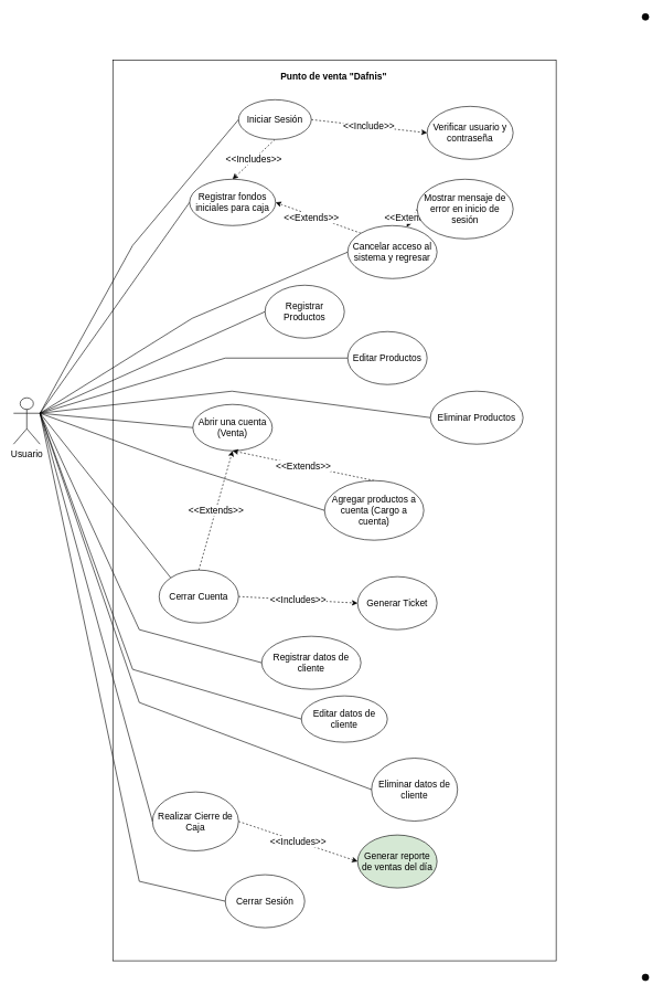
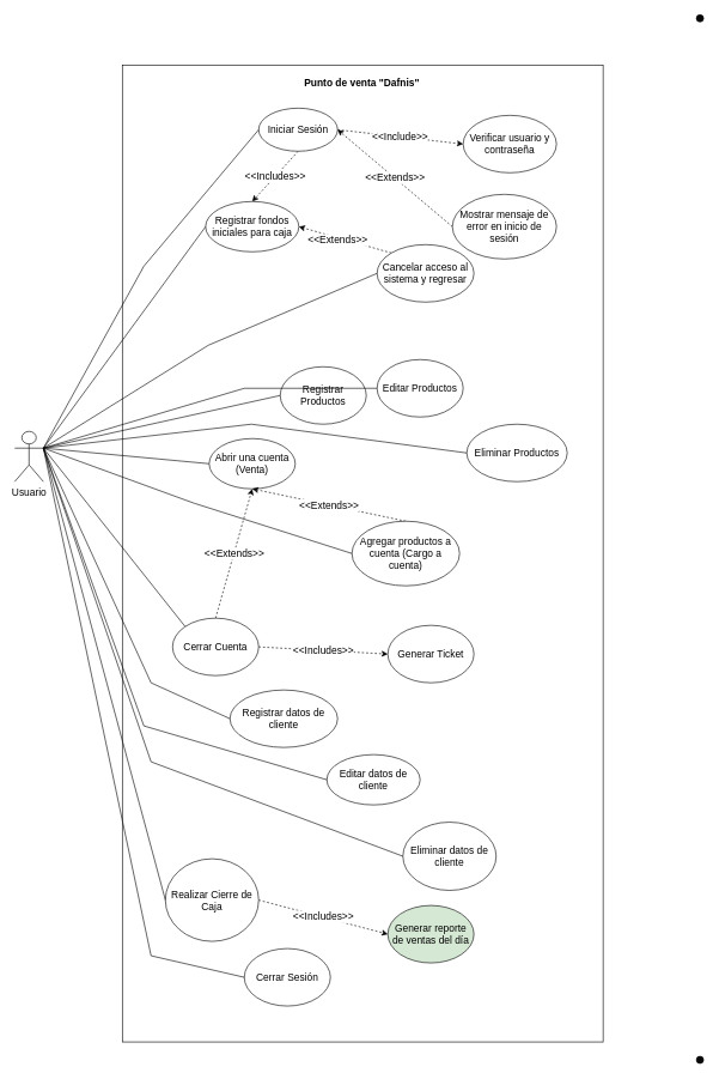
  <mxCell id="0" />
  <mxCell id="1" parent="0" />
  <mxCell id="2" value="" style="rounded=0;whiteSpace=wrap;html=1;" vertex="1" parent="1"><mxGeometry x="170" y="90" width="670" height="1360" as="geometry" /></mxCell>
  <mxCell id="3" value="&lt;b&gt;&lt;font style=&quot;font-size: 14px;&quot;&gt;Punto de venta &quot;Dafnis&quot;&lt;/font&gt;&lt;/b&gt;" style="text;html=1;strokeColor=none;fillColor=none;align=center;verticalAlign=middle;whiteSpace=wrap;rounded=0;" vertex="1" parent="1"><mxGeometry x="416" y="100" width="176" height="30" as="geometry" /></mxCell>
  <mxCell id="4" value="Usuario" style="shape=umlActor;verticalLabelPosition=bottom;verticalAlign=top;html=1;outlineConnect=0;fontSize=14;" vertex="1" parent="1"><mxGeometry x="20" y="600" width="40" height="70" as="geometry" /></mxCell>
  <mxCell id="5" value="&amp;lt;&amp;lt;Include&amp;gt;&amp;gt;" style="rounded=0;orthogonalLoop=1;jettySize=auto;html=1;exitX=1;exitY=0.5;exitDx=0;exitDy=0;entryX=0;entryY=0.5;entryDx=0;entryDy=0;fontSize=14;dashed=1;" edge="1" parent="1" source="7" target="10"><mxGeometry relative="1" as="geometry" /></mxCell>
  <mxCell id="6" value="&amp;lt;&amp;lt;Includes&amp;gt;&amp;gt;" style="edgeStyle=none;rounded=0;orthogonalLoop=1;jettySize=auto;html=1;exitX=0.5;exitY=1;exitDx=0;exitDy=0;entryX=0.5;entryY=0;entryDx=0;entryDy=0;dashed=1;fontSize=14;" edge="1" parent="1" source="7" target="8"><mxGeometry relative="1" as="geometry" /></mxCell>
  <mxCell id="7" value="Iniciar Sesión" style="ellipse;whiteSpace=wrap;html=1;fontSize=14;" vertex="1" parent="1"><mxGeometry x="360" y="150" width="110" height="60" as="geometry" /></mxCell>
- <mxCell id="8" value="Registrar fondos iniciales para caja" style="ellipse;whiteSpace=wrap;html=1;fontSize=14;" vertex="1" parent="1"><mxGeometry x="286" y="270" width="130" height="70" as="geometry" /></mxCell>
+ <mxCell id="8" value="Registrar fondos iniciales para caja" style="ellipse;whiteSpace=wrap;html=1;fontSize=14;" vertex="1" parent="1"><mxGeometry x="286" y="280" width="130" height="70" as="geometry" /></mxCell>
  <mxCell id="9" value="Abrir una cuenta (Venta)" style="ellipse;whiteSpace=wrap;html=1;fontSize=14;" vertex="1" parent="1"><mxGeometry x="291" y="610" width="120" height="70" as="geometry" /></mxCell>
  <mxCell id="10" value="Verificar usuario y contraseña" style="ellipse;whiteSpace=wrap;html=1;fontSize=14;" vertex="1" parent="1"><mxGeometry x="645" y="160" width="130" height="80" as="geometry" /></mxCell>
- <mxCell id="11" value="&amp;lt;&amp;lt;Extends&amp;gt;&amp;gt;" style="edgeStyle=none;rounded=0;orthogonalLoop=1;jettySize=auto;html=1;exitX=0;exitY=0.5;exitDx=0;exitDy=0;dashed=1;fontSize=14;" edge="1" parent="1" source="12" target="15"><mxGeometry relative="1" as="geometry" /></mxCell>
+ <mxCell id="11" value="&amp;lt;&amp;lt;Extends&amp;gt;&amp;gt;" style="edgeStyle=none;rounded=0;orthogonalLoop=1;jettySize=auto;html=1;exitX=0;exitY=0.5;exitDx=0;exitDy=0;entryX=1;entryY=0.5;entryDx=0;entryDy=0;dashed=1;fontSize=14;" edge="1" parent="1" source="12" target="7"><mxGeometry relative="1" as="geometry" /></mxCell>
  <mxCell id="12" value="Mostrar mensaje de error en inicio de sesión" style="ellipse;whiteSpace=wrap;html=1;fontSize=14;" vertex="1" parent="1"><mxGeometry x="630" y="270" width="145" height="90" as="geometry" /></mxCell>
  <mxCell id="13" style="edgeStyle=none;rounded=0;orthogonalLoop=1;jettySize=auto;html=1;exitX=0;exitY=0;exitDx=0;exitDy=0;entryX=1;entryY=0.5;entryDx=0;entryDy=0;fontSize=14;dashed=1;" edge="1" parent="1" source="15" target="8"><mxGeometry relative="1" as="geometry" /></mxCell>
  <mxCell id="14" value="&amp;lt;&amp;lt;Extends&amp;gt;&amp;gt;" style="edgeLabel;html=1;align=center;verticalAlign=middle;resizable=0;points=[];fontSize=14;" connectable="0" vertex="1" parent="13"><mxGeometry x="0.165" y="2" relative="1" as="geometry"><mxPoint y="1" as="offset" /></mxGeometry></mxCell>
  <mxCell id="15" value="Cancelar acceso al sistema y regresar" style="ellipse;whiteSpace=wrap;html=1;fontSize=14;" vertex="1" parent="1"><mxGeometry x="525" y="340" width="135" height="80" as="geometry" /></mxCell>
  <mxCell id="16" value="" style="endArrow=none;html=1;rounded=0;fontSize=14;exitX=1;exitY=0.333;exitDx=0;exitDy=0;exitPerimeter=0;entryX=0;entryY=0.5;entryDx=0;entryDy=0;" edge="1" parent="1" source="4" target="7"><mxGeometry width="50" height="50" relative="1" as="geometry"><mxPoint x="450" y="410" as="sourcePoint" /><mxPoint x="500" y="360" as="targetPoint" /><Array as="points"><mxPoint x="200" y="370" /></Array></mxGeometry></mxCell>
  <mxCell id="17" value="" style="endArrow=none;html=1;rounded=0;fontSize=14;exitX=1;exitY=0.333;exitDx=0;exitDy=0;exitPerimeter=0;entryX=0;entryY=0.5;entryDx=0;entryDy=0;" edge="1" parent="1" source="4" target="8"><mxGeometry width="50" height="50" relative="1" as="geometry"><mxPoint x="450" y="470" as="sourcePoint" /><mxPoint x="500" y="420" as="targetPoint" /></mxGeometry></mxCell>
  <mxCell id="18" value="" style="endArrow=none;html=1;rounded=0;fontSize=14;exitX=1;exitY=0.333;exitDx=0;exitDy=0;exitPerimeter=0;entryX=0;entryY=0.5;entryDx=0;entryDy=0;" edge="1" parent="1" source="4" target="15"><mxGeometry width="50" height="50" relative="1" as="geometry"><mxPoint x="450" y="470" as="sourcePoint" /><mxPoint x="500" y="420" as="targetPoint" /><Array as="points"><mxPoint x="290" y="480" /></Array></mxGeometry></mxCell>
  <mxCell id="19" style="edgeStyle=none;rounded=0;orthogonalLoop=1;jettySize=auto;html=1;exitX=1;exitY=0;exitDx=0;exitDy=0;dashed=1;fontSize=14;" edge="1" parent="1" source="15" target="15"><mxGeometry relative="1" as="geometry" /></mxCell>
- <mxCell id="20" value="Registrar Productos" style="ellipse;whiteSpace=wrap;html=1;fontSize=14;" vertex="1" parent="1"><mxGeometry x="400" y="430" width="120" height="80" as="geometry" /></mxCell>
+ <mxCell id="20" value="Registrar Productos" style="ellipse;whiteSpace=wrap;html=1;fontSize=14;" vertex="1" parent="1"><mxGeometry x="390" y="510" width="120" height="80" as="geometry" /></mxCell>
  <mxCell id="21" value="&amp;lt;&amp;lt;Extends&amp;gt;&amp;gt;" style="edgeStyle=none;rounded=0;orthogonalLoop=1;jettySize=auto;html=1;exitX=0.5;exitY=0;exitDx=0;exitDy=0;entryX=0.5;entryY=1;entryDx=0;entryDy=0;fontSize=14;dashed=1;" edge="1" parent="1" source="22" target="9"><mxGeometry relative="1" as="geometry" /></mxCell>
  <mxCell id="22" value="Agregar productos a cuenta (Cargo a cuenta)" style="ellipse;whiteSpace=wrap;html=1;fontSize=14;" vertex="1" parent="1"><mxGeometry x="490" y="725" width="150" height="90" as="geometry" /></mxCell>
  <mxCell id="23" value="Generar Ticket" style="ellipse;whiteSpace=wrap;html=1;fontSize=14;" vertex="1" parent="1"><mxGeometry x="540" y="870" width="120" height="80" as="geometry" /></mxCell>
  <mxCell id="24" value="&amp;lt;&amp;lt;Extends&amp;gt;&amp;gt;" style="edgeStyle=none;rounded=0;orthogonalLoop=1;jettySize=auto;html=1;exitX=0.5;exitY=0;exitDx=0;exitDy=0;entryX=0.5;entryY=1;entryDx=0;entryDy=0;dashed=1;fontSize=14;" edge="1" parent="1" source="26" target="9"><mxGeometry relative="1" as="geometry" /></mxCell>
  <mxCell id="25" value="&amp;lt;&amp;lt;Includes&amp;gt;&amp;gt;" style="edgeStyle=none;rounded=0;orthogonalLoop=1;jettySize=auto;html=1;exitX=1;exitY=0.5;exitDx=0;exitDy=0;entryX=0;entryY=0.5;entryDx=0;entryDy=0;fontSize=14;dashed=1;" edge="1" parent="1" source="26" target="23"><mxGeometry relative="1" as="geometry" /></mxCell>
  <mxCell id="26" value="Cerrar Cuenta" style="ellipse;whiteSpace=wrap;html=1;fontSize=14;" vertex="1" parent="1"><mxGeometry x="240" y="860" width="120" height="80" as="geometry" /></mxCell>
  <mxCell id="27" value="Editar Productos" style="ellipse;whiteSpace=wrap;html=1;fontSize=14;" vertex="1" parent="1"><mxGeometry x="525" y="500" width="120" height="80" as="geometry" /></mxCell>
  <mxCell id="28" value="Eliminar Productos" style="ellipse;whiteSpace=wrap;html=1;fontSize=14;" vertex="1" parent="1"><mxGeometry x="650" y="590" width="140" height="80" as="geometry" /></mxCell>
  <mxCell id="29" value="" style="endArrow=none;html=1;rounded=0;fontSize=14;exitX=1;exitY=0.333;exitDx=0;exitDy=0;exitPerimeter=0;entryX=0;entryY=0.5;entryDx=0;entryDy=0;" edge="1" parent="1" source="4" target="20"><mxGeometry width="50" height="50" relative="1" as="geometry"><mxPoint x="450" y="550" as="sourcePoint" /><mxPoint x="500" y="500" as="targetPoint" /></mxGeometry></mxCell>
  <mxCell id="30" value="" style="endArrow=none;html=1;rounded=0;fontSize=14;exitX=1;exitY=0.333;exitDx=0;exitDy=0;exitPerimeter=0;entryX=0;entryY=0.5;entryDx=0;entryDy=0;" edge="1" parent="1" source="4" target="27"><mxGeometry width="50" height="50" relative="1" as="geometry"><mxPoint x="450" y="550" as="sourcePoint" /><mxPoint x="500" y="500" as="targetPoint" /><Array as="points"><mxPoint x="340" y="540" /></Array></mxGeometry></mxCell>
  <mxCell id="31" value="" style="endArrow=none;html=1;rounded=0;fontSize=14;exitX=1;exitY=0.333;exitDx=0;exitDy=0;exitPerimeter=0;entryX=0;entryY=0.5;entryDx=0;entryDy=0;" edge="1" parent="1" source="4" target="28"><mxGeometry width="50" height="50" relative="1" as="geometry"><mxPoint x="120" y="560" as="sourcePoint" /><mxPoint x="170" y="510" as="targetPoint" /><Array as="points"><mxPoint x="350" y="590" /></Array></mxGeometry></mxCell>
  <mxCell id="32" value="" style="endArrow=none;html=1;rounded=0;fontSize=14;exitX=1;exitY=0.333;exitDx=0;exitDy=0;exitPerimeter=0;entryX=0;entryY=0.5;entryDx=0;entryDy=0;" edge="1" parent="1" source="4" target="9"><mxGeometry width="50" height="50" relative="1" as="geometry"><mxPoint x="150" y="640" as="sourcePoint" /><mxPoint x="200" y="590" as="targetPoint" /></mxGeometry></mxCell>
  <mxCell id="33" value="" style="endArrow=none;html=1;rounded=0;fontSize=14;exitX=1;exitY=0.333;exitDx=0;exitDy=0;exitPerimeter=0;entryX=0;entryY=0.5;entryDx=0;entryDy=0;" edge="1" parent="1" source="4" target="22"><mxGeometry width="50" height="50" relative="1" as="geometry"><mxPoint x="120" y="550" as="sourcePoint" /><mxPoint x="170" y="500" as="targetPoint" /><Array as="points"><mxPoint x="270" y="700" /></Array></mxGeometry></mxCell>
  <mxCell id="34" value="" style="endArrow=none;html=1;rounded=0;fontSize=14;entryX=1;entryY=0.333;entryDx=0;entryDy=0;entryPerimeter=0;exitX=0;exitY=0;exitDx=0;exitDy=0;" edge="1" parent="1" source="26" target="4"><mxGeometry width="50" height="50" relative="1" as="geometry"><mxPoint x="500" y="760" as="sourcePoint" /><mxPoint x="550" y="710" as="targetPoint" /></mxGeometry></mxCell>
- <mxCell id="35" value="Registrar datos de cliente" style="ellipse;whiteSpace=wrap;html=1;fontSize=14;" vertex="1" parent="1"><mxGeometry x="395" y="960" width="150" height="80" as="geometry" /></mxCell>
+ <mxCell id="35" value="Registrar datos de cliente" style="ellipse;whiteSpace=wrap;html=1;fontSize=14;" vertex="1" parent="1"><mxGeometry x="320" y="960" width="150" height="80" as="geometry" /></mxCell>
  <mxCell id="36" value="Editar datos de cliente" style="ellipse;whiteSpace=wrap;html=1;fontSize=14;" vertex="1" parent="1"><mxGeometry x="455" y="1050" width="130" height="70" as="geometry" /></mxCell>
  <mxCell id="37" value="Eliminar datos de cliente" style="ellipse;whiteSpace=wrap;html=1;fontSize=14;" vertex="1" parent="1"><mxGeometry x="561" y="1144" width="130" height="95" as="geometry" /></mxCell>
  <mxCell id="38" value="&amp;lt;&amp;lt;Includes&amp;gt;&amp;gt;" style="edgeStyle=none;rounded=0;orthogonalLoop=1;jettySize=auto;html=1;exitX=1;exitY=0.5;exitDx=0;exitDy=0;entryX=0;entryY=0.5;entryDx=0;entryDy=0;dashed=1;fontSize=14;" edge="1" parent="1" source="39" target="40"><mxGeometry relative="1" as="geometry" /></mxCell>
- <mxCell id="39" value="Realizar Cierre de Caja" style="ellipse;whiteSpace=wrap;html=1;fontSize=14;" vertex="1" parent="1"><mxGeometry x="230" y="1195" width="130" height="89" as="geometry" /></mxCell>
+ <mxCell id="39" value="Realizar Cierre de Caja" style="ellipse;whiteSpace=wrap;html=1;fontSize=14;" vertex="1" parent="1"><mxGeometry x="230" y="1195" width="130" height="115" as="geometry" /></mxCell>
  <mxCell id="40" value="Generar reporte de ventas del día" style="ellipse;whiteSpace=wrap;html=1;fontSize=14;fillColor=#d5e8d4;" vertex="1" parent="1"><mxGeometry x="540" y="1260" width="120" height="80" as="geometry" /></mxCell>
  <mxCell id="41" value="Cerrar Sesión" style="ellipse;whiteSpace=wrap;html=1;fontSize=14;" vertex="1" parent="1"><mxGeometry x="340" y="1320" width="120" height="80" as="geometry" /></mxCell>
  <mxCell id="42" value="" style="endArrow=none;html=1;rounded=0;fontSize=14;entryX=1;entryY=0.333;entryDx=0;entryDy=0;entryPerimeter=0;exitX=0;exitY=0.5;exitDx=0;exitDy=0;" edge="1" parent="1" source="35" target="4"><mxGeometry width="50" height="50" relative="1" as="geometry"><mxPoint x="400" y="990" as="sourcePoint" /><mxPoint x="450" y="940" as="targetPoint" /><Array as="points"><mxPoint x="210" y="950" /></Array></mxGeometry></mxCell>
  <mxCell id="43" value="" style="endArrow=none;html=1;rounded=0;fontSize=14;entryX=1;entryY=0.333;entryDx=0;entryDy=0;entryPerimeter=0;exitX=0;exitY=0.5;exitDx=0;exitDy=0;" edge="1" parent="1" source="36" target="4"><mxGeometry width="50" height="50" relative="1" as="geometry"><mxPoint x="400" y="1050" as="sourcePoint" /><mxPoint x="450" y="1000" as="targetPoint" /><Array as="points"><mxPoint x="200" y="1010" /></Array></mxGeometry></mxCell>
  <mxCell id="44" value="" style="endArrow=none;html=1;rounded=0;fontSize=14;entryX=1;entryY=0.333;entryDx=0;entryDy=0;entryPerimeter=0;exitX=0;exitY=0.5;exitDx=0;exitDy=0;" edge="1" parent="1" source="37" target="4"><mxGeometry width="50" height="50" relative="1" as="geometry"><mxPoint y="970" as="sourcePoint" x="90" /><mxPoint x="140" y="920" as="targetPoint" /><Array as="points"><mxPoint x="210" y="1060" /></Array></mxGeometry></mxCell>
  <mxCell id="45" value="" style="endArrow=none;html=1;rounded=0;fontSize=14;entryX=1;entryY=0.333;entryDx=0;entryDy=0;entryPerimeter=0;exitX=0;exitY=0.5;exitDx=0;exitDy=0;" edge="1" parent="1" source="39" target="4"><mxGeometry width="50" height="50" relative="1" as="geometry"><mxPoint x="10" y="930" as="sourcePoint" /><mxPoint x="60" y="880" as="targetPoint" /></mxGeometry></mxCell>
  <mxCell id="46" value="" style="endArrow=none;html=1;rounded=0;fontSize=14;entryX=1;entryY=0.333;entryDx=0;entryDy=0;entryPerimeter=0;exitX=0;exitY=0.5;exitDx=0;exitDy=0;" edge="1" parent="1" source="41" target="4"><mxGeometry width="50" height="50" relative="1" as="geometry"><mxPoint y="1230" as="sourcePoint" x="90" /><mxPoint x="260" y="1100" as="targetPoint" /><Array as="points"><mxPoint x="210" y="1330" /></Array></mxGeometry></mxCell>
  <mxCell id="47" value="" style="ellipse;whiteSpace=wrap;html=1;fontSize=14;fillColor=#080808;" vertex="1" parent="1"><mxGeometry x="970" y="20" width="10" height="10" as="geometry" /></mxCell>
  <mxCell id="48" value="" style="ellipse;whiteSpace=wrap;html=1;fontSize=14;fillColor=#080808;" vertex="1" parent="1"><mxGeometry x="970" y="1470" width="10" height="10" as="geometry" /></mxCell>
